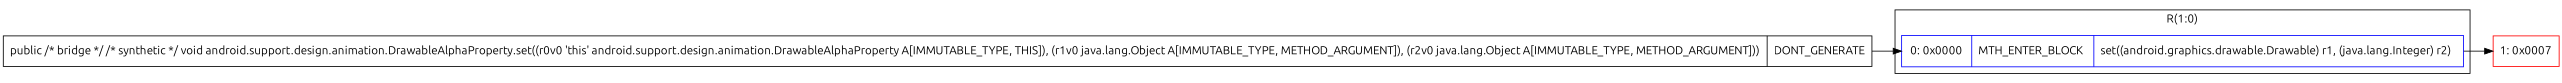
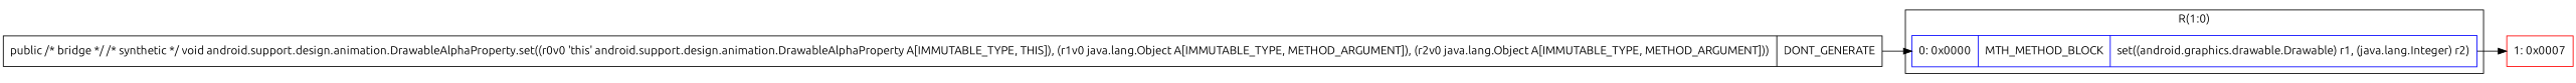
  digraph {
    rankdir=LR
    fontname=Ubuntu
    node [shape=record fontname=Ubuntu]
    edge [fontname=Ubuntu]
-   n1 [color=blue label="{0\:\ 0x0000|MTH_ENTER_BLOCK\l|set((android.graphics.drawable.Drawable) r1, (java.lang.Integer) r2)\l}"]
+   n1 [color=blue label="{0\:\ 0x0000|MTH_METHOD_BLOCK\l|set((android.graphics.drawable.Drawable) r1, (java.lang.Integer) r2)\l}"]
    n2 [color=red label="{1\:\ 0x0007}"]
    n3 [label="{public \/* bridge *\/ \/* synthetic *\/ void android.support.design.animation.DrawableAlphaProperty.set((r0v0 'this' android.support.design.animation.DrawableAlphaProperty A[IMMUTABLE_TYPE, THIS]), (r1v0 java.lang.Object A[IMMUTABLE_TYPE, METHOD_ARGUMENT]), (r2v0 java.lang.Object A[IMMUTABLE_TYPE, METHOD_ARGUMENT]))  | DONT_GENERATE\l}"]
    subgraph cluster_1 {
      label="R(1:0)"
      n1
    }
    n1 -> n2
    n3 -> n1
  }
